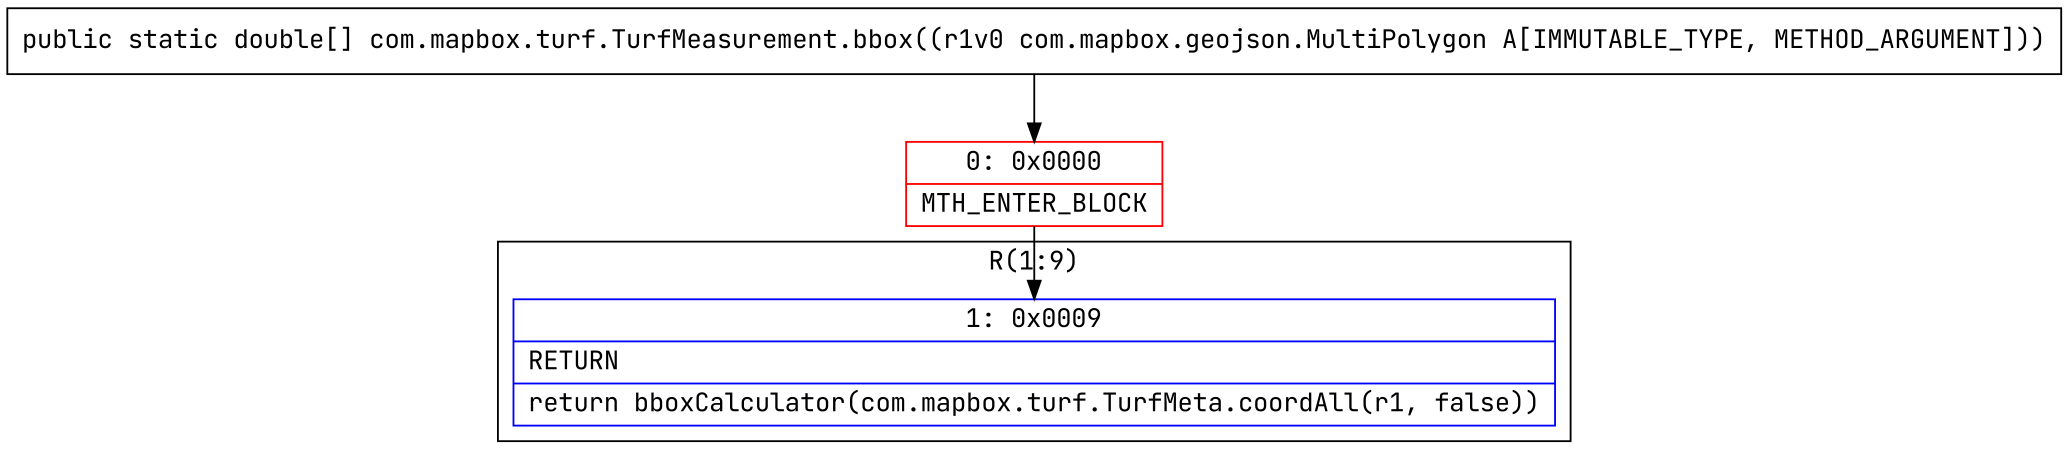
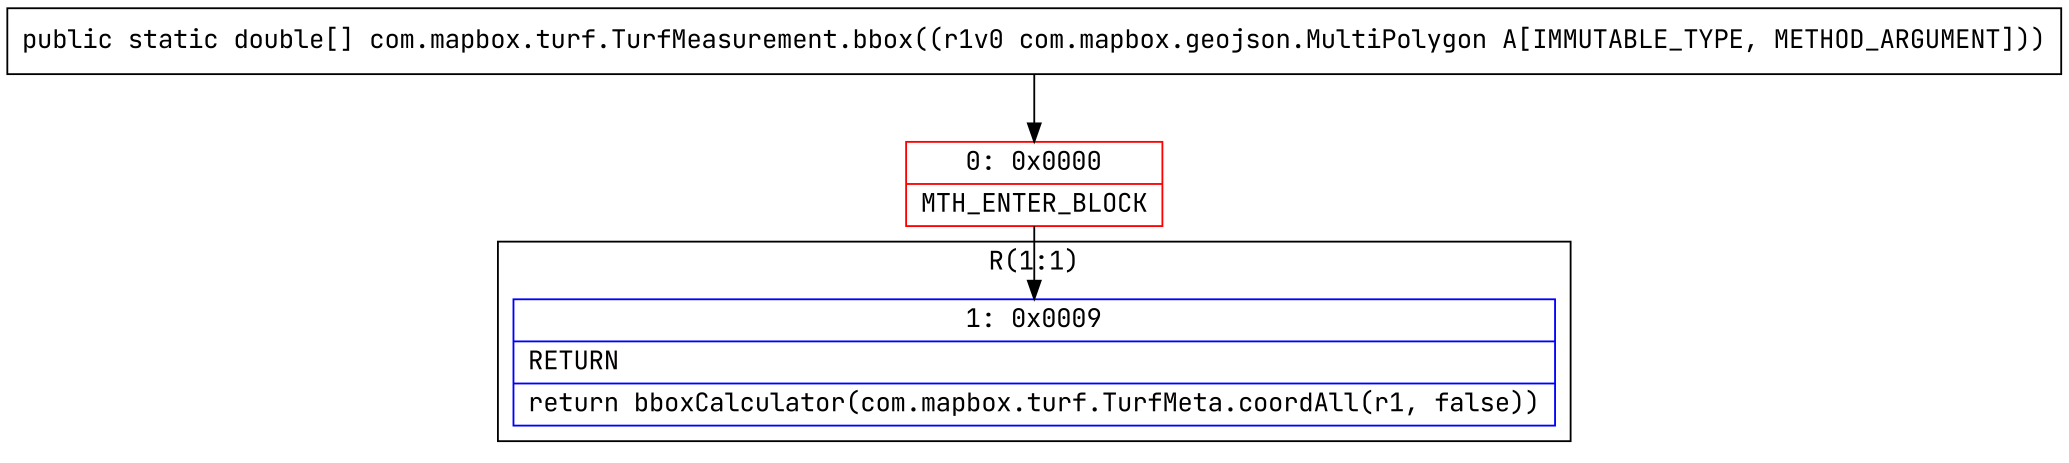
  digraph {
    fontname="JetBrains Mono"
    node [shape=record fontname="JetBrains Mono"]
    edge [fontname="JetBrains Mono"]
    n1 [color=blue label="{1\:\ 0x0009|RETURN\l|return bboxCalculator(com.mapbox.turf.TurfMeta.coordAll(r1, false))\l}"]
    n2 [color=red label="{0\:\ 0x0000|MTH_ENTER_BLOCK\l}"]
    n3 [label="{public static double[] com.mapbox.turf.TurfMeasurement.bbox((r1v0 com.mapbox.geojson.MultiPolygon A[IMMUTABLE_TYPE, METHOD_ARGUMENT])) }"]
    subgraph cluster_1 {
-     label="R(1:9)"
+     label="R(1:1)"
      n1
    }
    n2 -> n1
    n3 -> n2
  }
